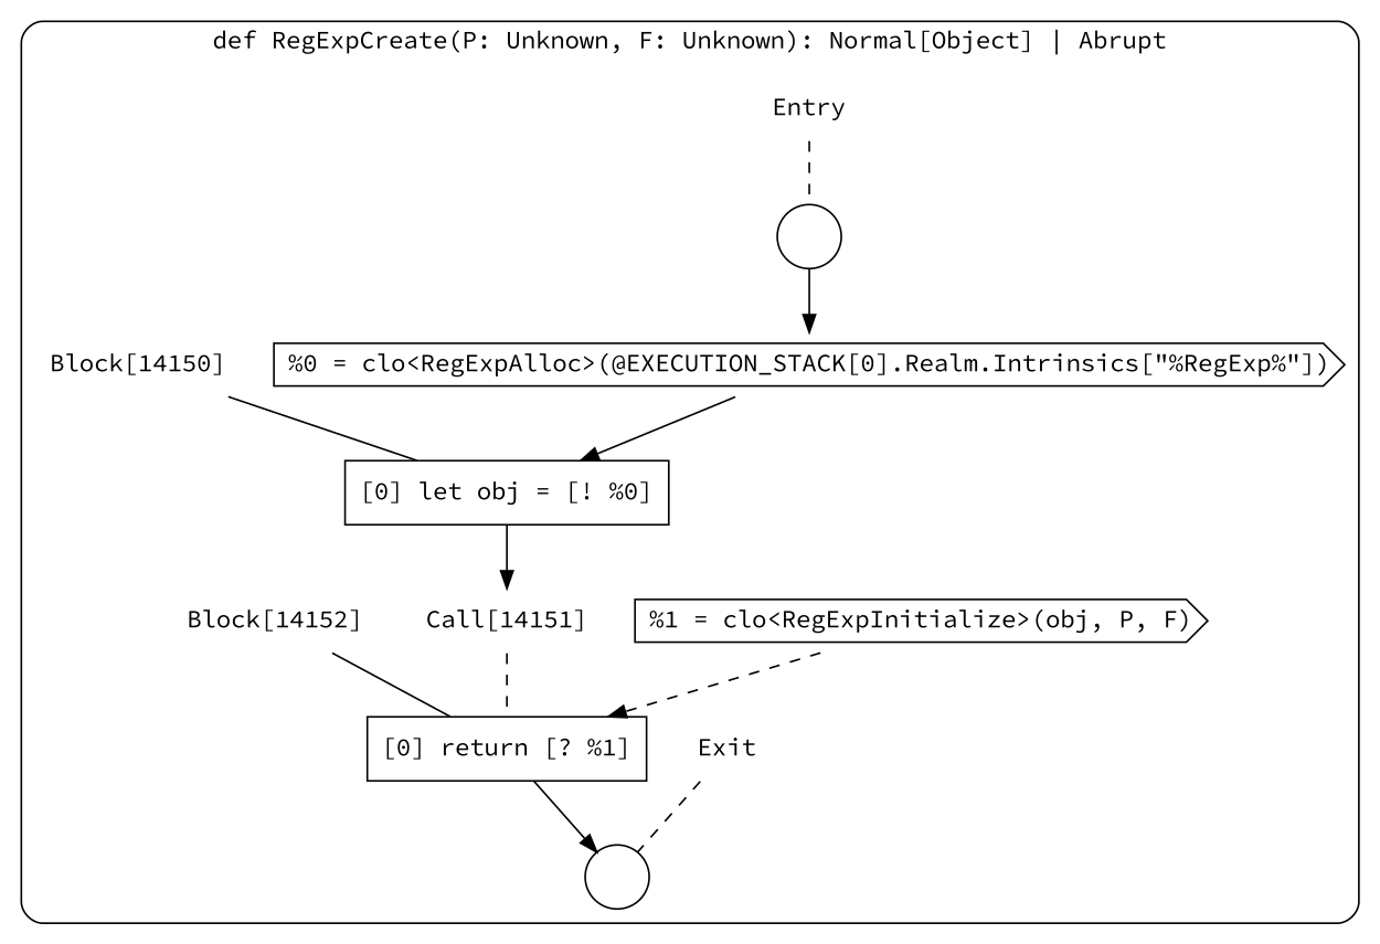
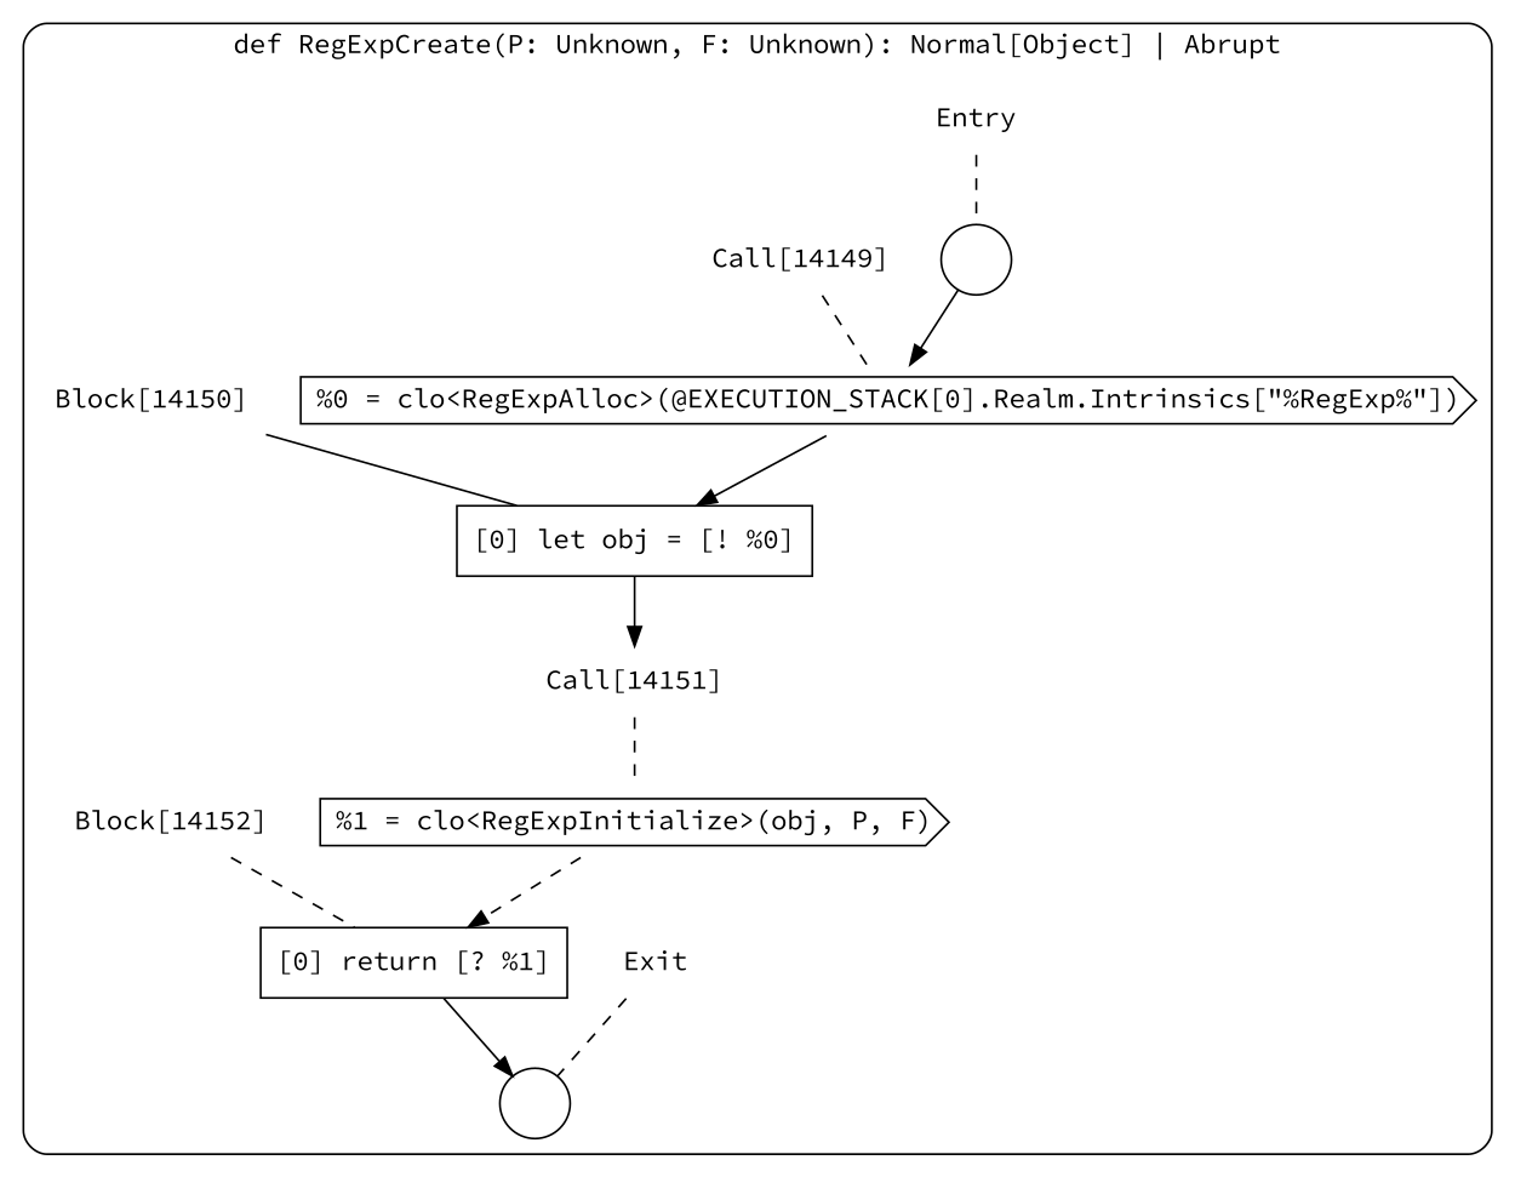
  digraph {
    fontname="Source Code Pro"
    node [fontname="Source Code Pro" shape=none]
    edge [arrowhead=none color=black fontname="Source Code Pro" style=dashed]
    n1 [label=<<font color="black">Entry</font>>]
    n2 [color=black fillcolor=white label=" " shape=circle style=filled]
    n3 [color=black fillcolor=white label=<<font color="black">%0 = clo&lt;RegExpAlloc&gt;(@EXECUTION_STACK[0].Realm.Intrinsics[&quot;%RegExp%&quot;])</font>> shape=cds style=filled]
    n4 [color=black fillcolor=white label=<<font color="black">[0] let obj = [! %0]<BR ALIGN="LEFT"/></font>> shape=box style=filled]
    n5 [label=<<font color="black">Exit</font>>]
    n6 [color=black fillcolor=white label=" " shape=circle style=filled]
+   n7 [label=<<font color="black">Call[14149]</font>>]
    n8 [color=black fillcolor=white label=<<font color="black">%1 = clo&lt;RegExpInitialize&gt;(obj, P, F)</font>> shape=cds style=filled]
    n9 [label=<<font color="black">Block[14150]</font>>]
    n10 [color=black fillcolor=white label=<<font color="black">[0] return [? %1]<BR ALIGN="LEFT"/></font>> shape=box style=filled]
    n11 [label=<<font color="black">Call[14151]</font>>]
    n12 [label=<<font color="black">Block[14152]</font>>]
    subgraph cluster_1 {
      label="def RegExpCreate(P: Unknown, F: Unknown): Normal[Object] | Abrupt"
      style=rounded
      n1
      n2
      n3
      n4
      n5
      n6
+     n7
      n8
      n9
      n10
      n11
      n12
    }
    n1 -> n2
    n2 -> n3 [arrowhead="" style=""]
    n3 -> n4 [arrowhead="" style=""]
    n4 -> n11 [arrowhead="" style=""]
    n5 -> n6
+   n7 -> n3
    n8 -> n10 [arrowhead=""]
    n9 -> n4 [style=solid]
    n10 -> n6 [arrowhead="" style=""]
-   n11 -> n10
-   n12 -> n10 [style=solid]
+   n11 -> n8
+   n12 -> n10
  }
